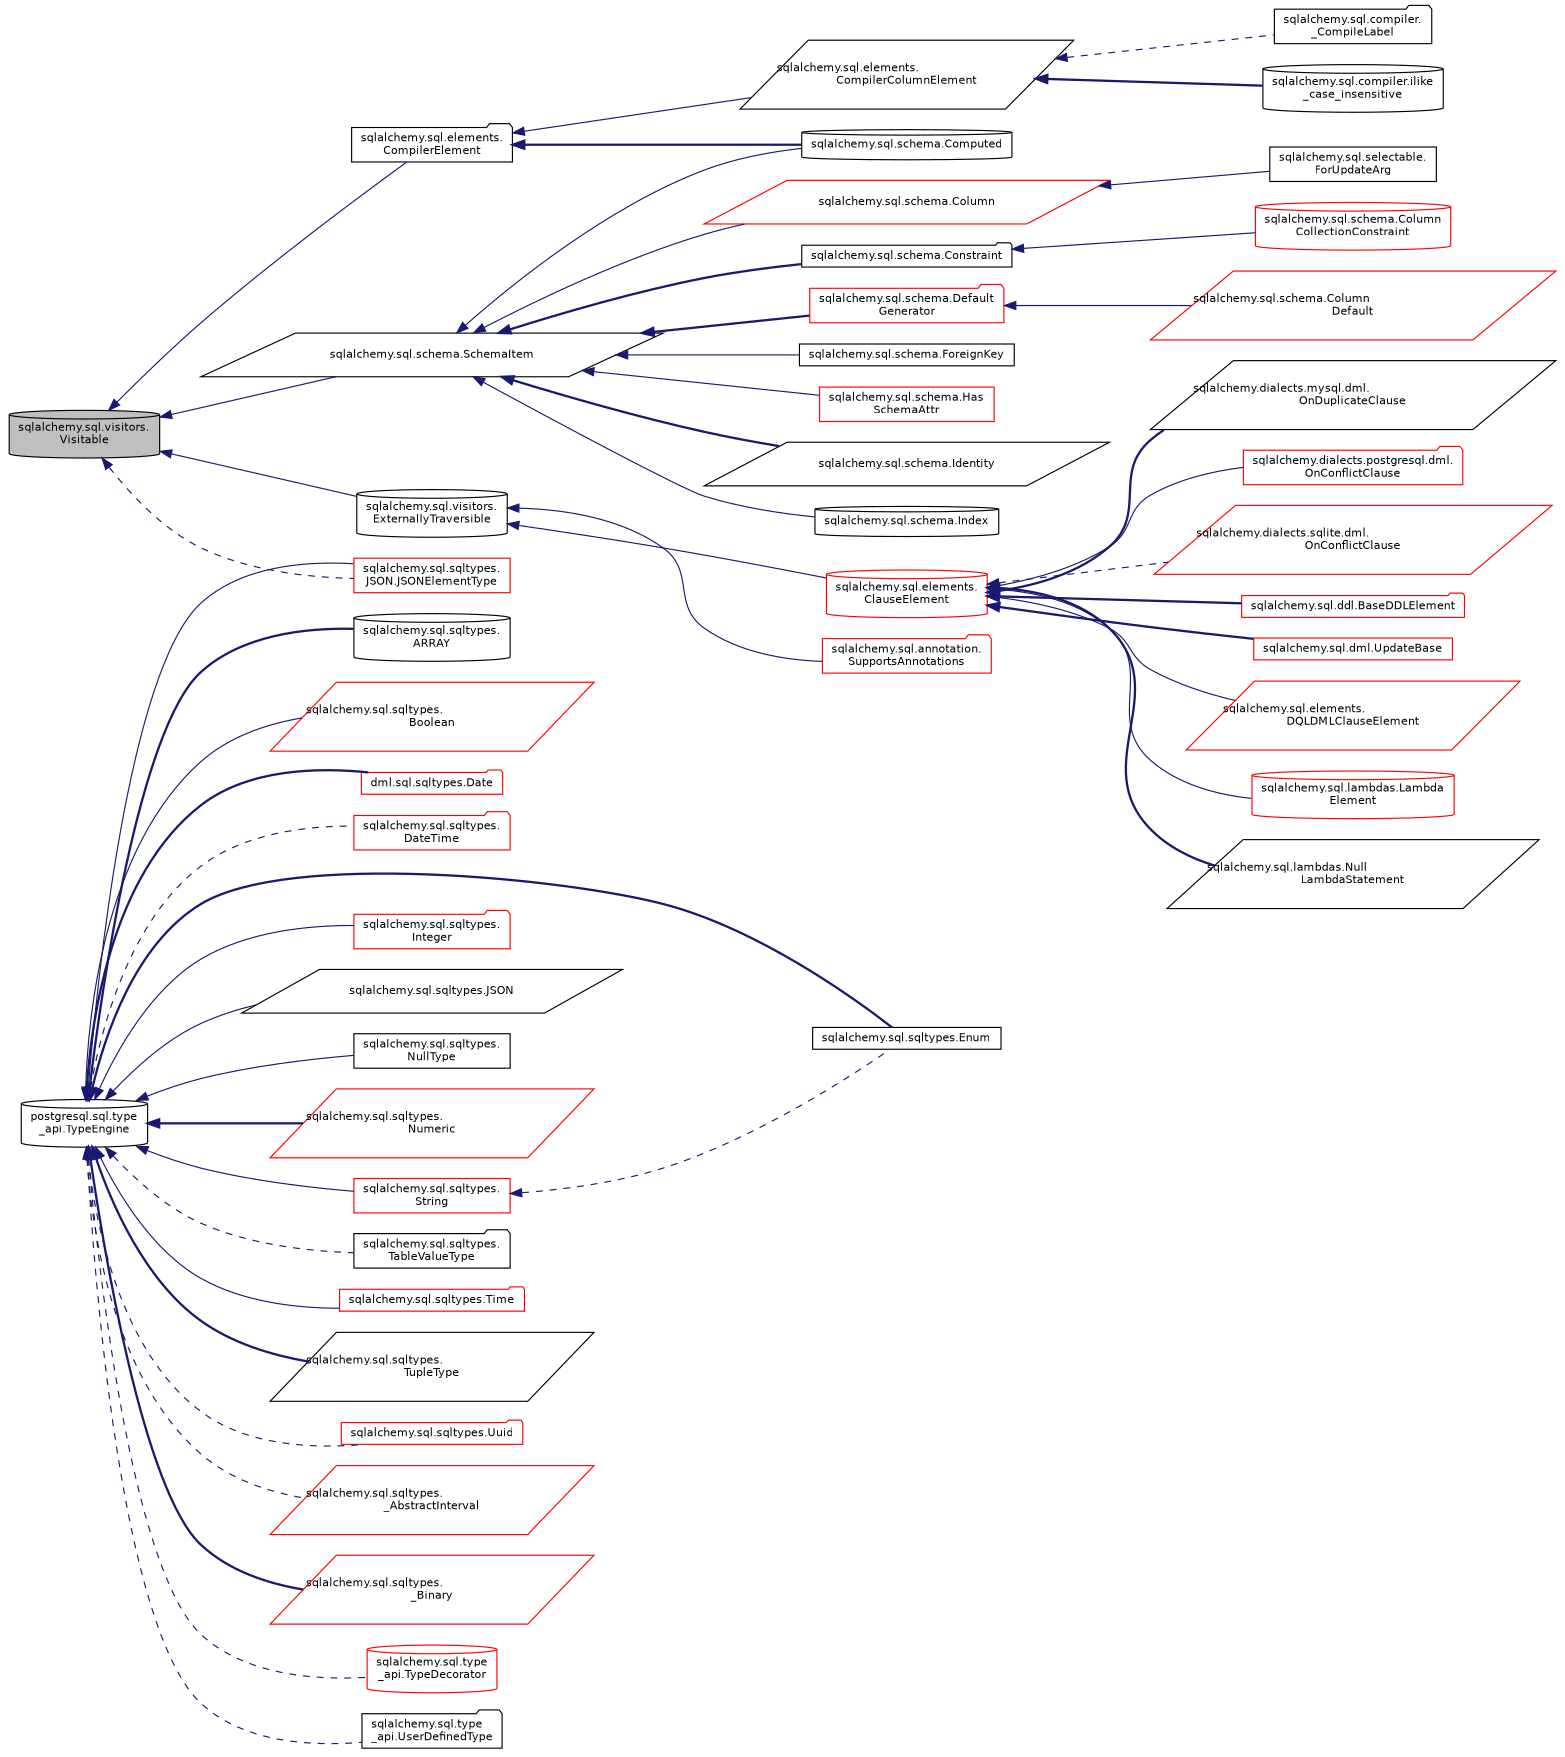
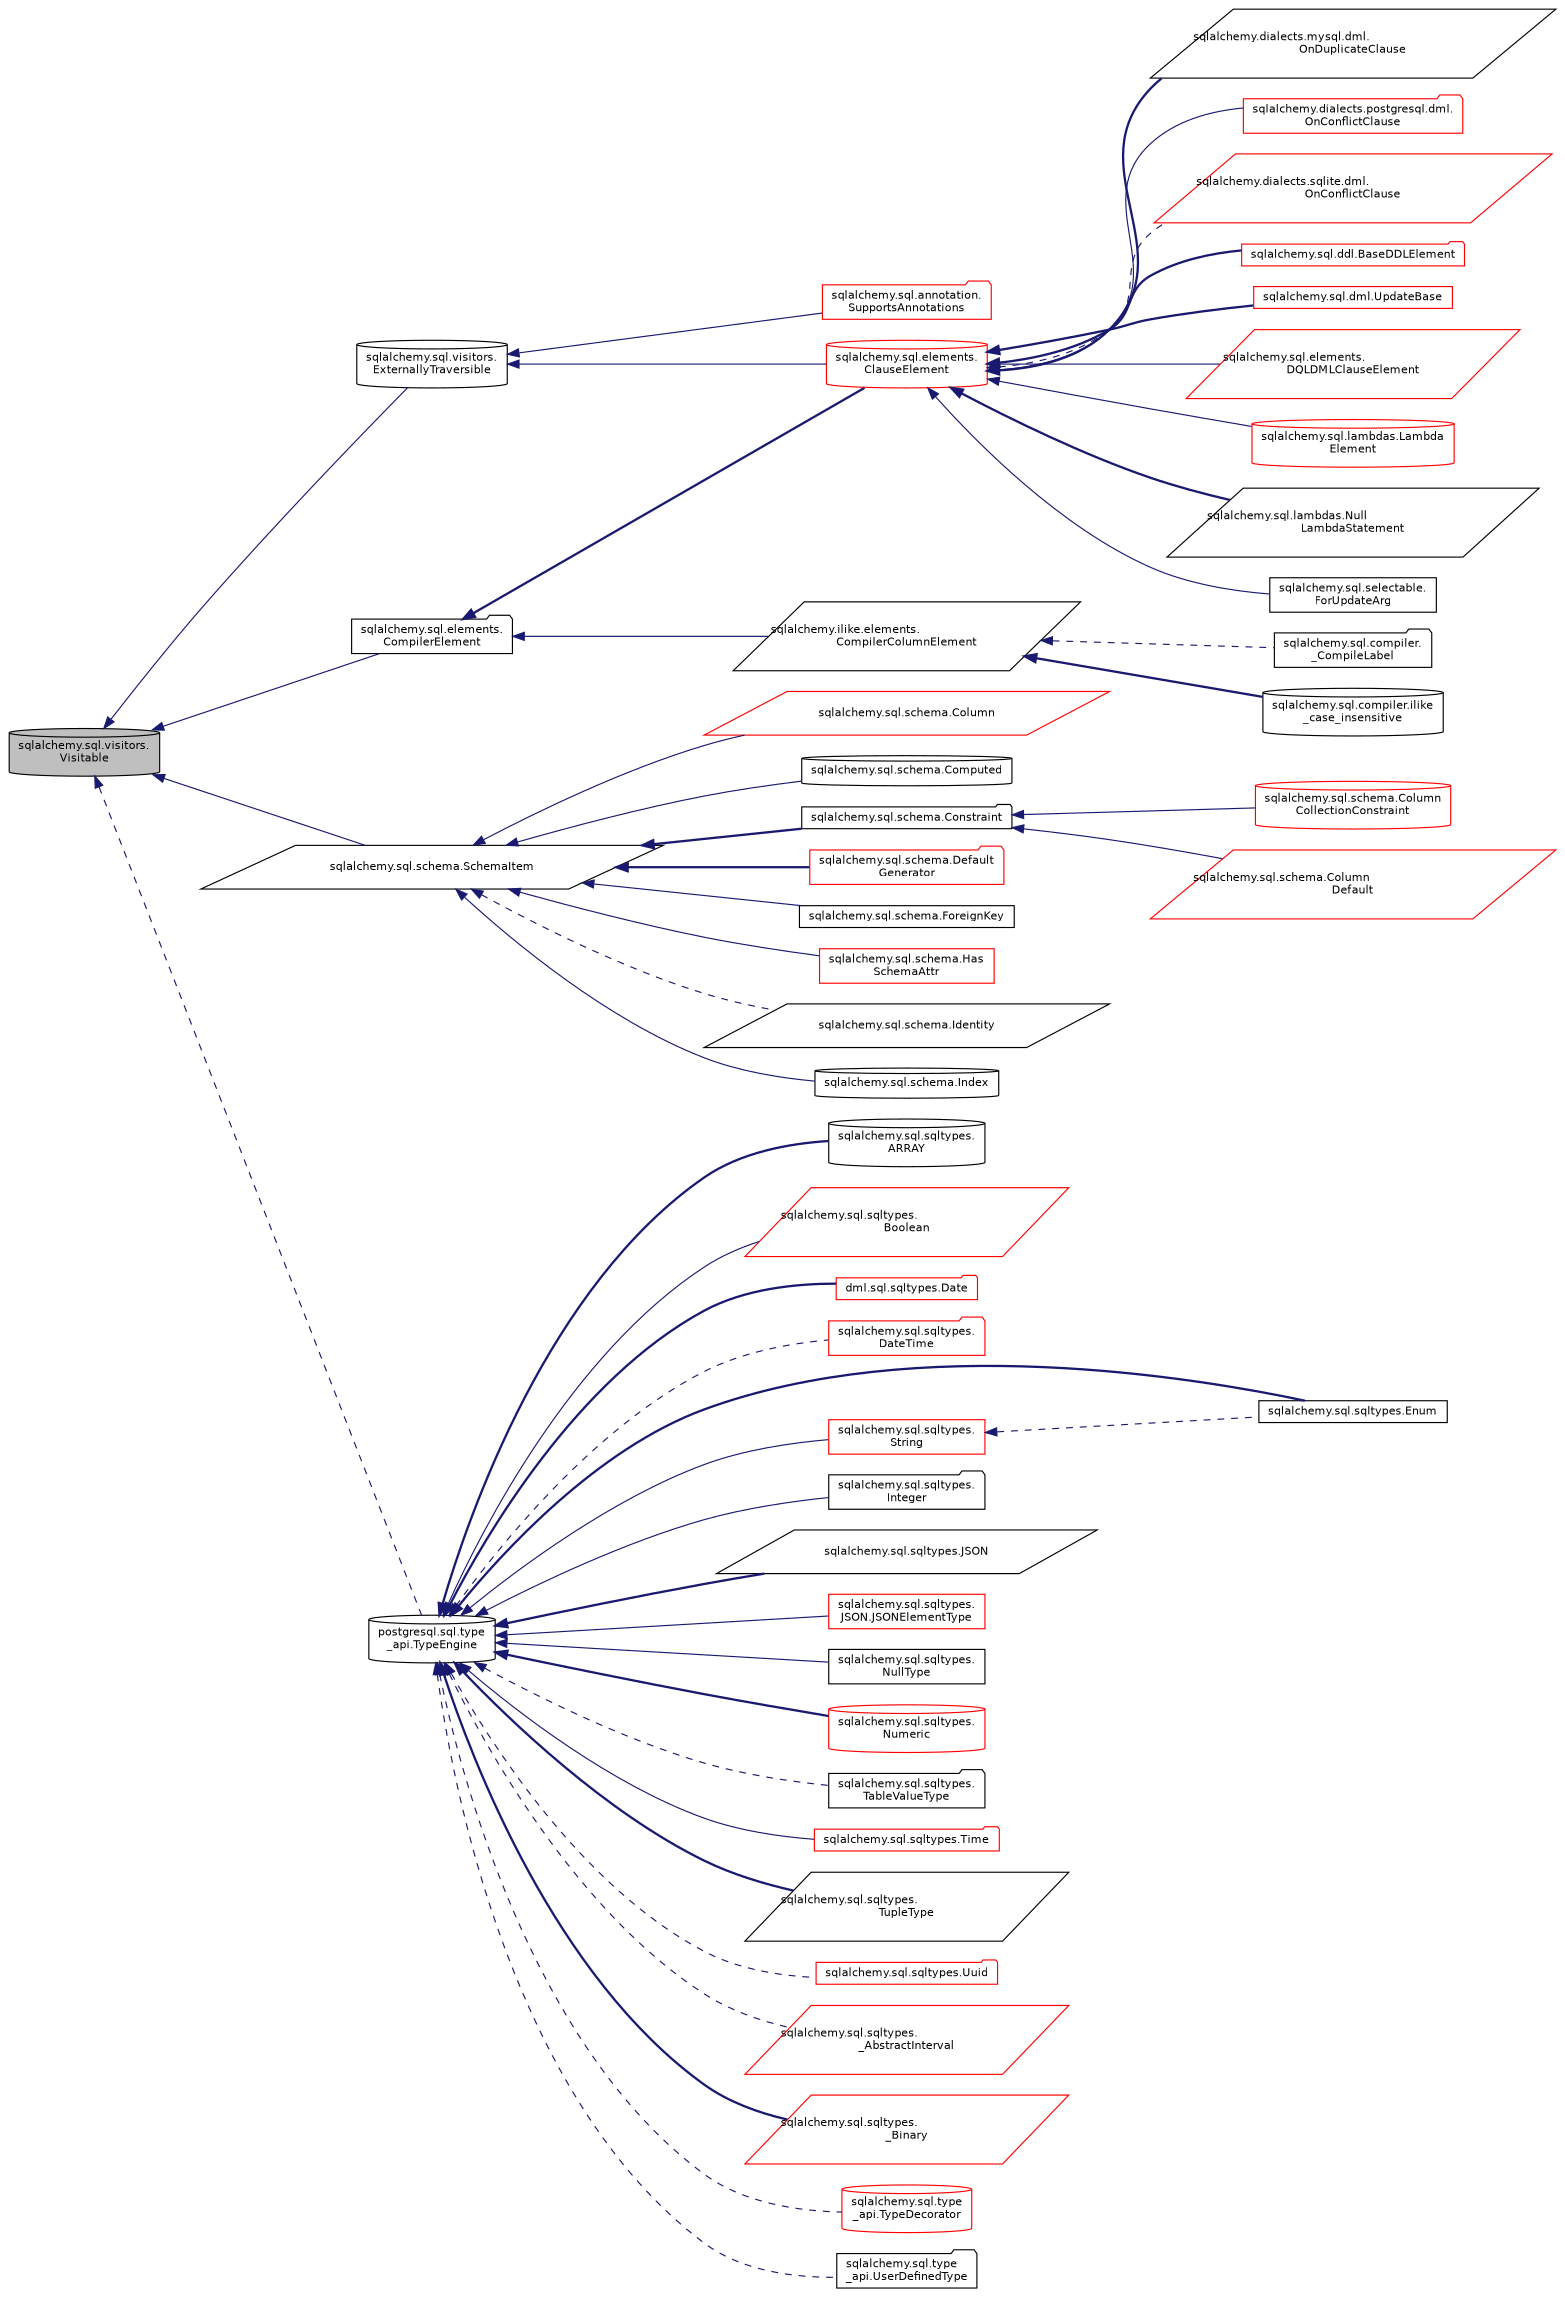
  digraph {
    fontname="DejaVu Sans"
    rankdir=LR
    node [color=red fillcolor=white fontname="DejaVu Sans" fontsize=10 shape=folder style=filled]
    edge [color=midnightblue dir=back fontname="DejaVu Sans" fontsize=10 labelfontname=Helvetica labelfontsize=10 style=solid]
    n1 [color=black fillcolor=grey75 fontcolor=black height=0.2 label="sqlalchemy.sql.visitors.\lVisitable" shape=cylinder width=0.4]
    n2 [color=black height=0.2 label="sqlalchemy.sql.elements.\lCompilerElement" width=0.4]
    n3 [color=black height=0.2 label="sqlalchemy.sql.schema.SchemaItem" shape=parallelogram width=0.4]
    n4 [color=black height=0.2 label="postgresql.sql.type\l_api.TypeEngine" shape=cylinder width=0.4]
    n5 [color=black height=0.2 label="sqlalchemy.sql.visitors.\lExternallyTraversible" shape=cylinder width=0.4]
    n6 [height=0.2 label="sqlalchemy.sql.elements.\lClauseElement" shape=cylinder width=0.4]
-   n7 [color=black height=0.2 label="sqlalchemy.sql.elements.\lCompilerColumnElement" shape=parallelogram width=0.4]
+   n7 [color=black height=0.2 label="sqlalchemy.ilike.elements.\lCompilerColumnElement" shape=parallelogram width=0.4]
    n8 [height=0.2 label="sqlalchemy.sql.schema.Column" shape=parallelogram width=0.4]
    n9 [color=black height=0.2 label="sqlalchemy.sql.schema.Computed" shape=cylinder width=0.4]
    n10 [color=black height=0.2 label="sqlalchemy.sql.schema.Constraint" width=0.4]
    n11 [height=0.2 label="sqlalchemy.sql.schema.Default\lGenerator" width=0.4]
    n12 [color=black height=0.2 label="sqlalchemy.sql.schema.ForeignKey" shape=box width=0.4]
    n13 [height=0.2 label="sqlalchemy.sql.schema.Has\lSchemaAttr" shape=box width=0.4]
    n14 [color=black height=0.2 label="sqlalchemy.sql.schema.Identity" shape=parallelogram width=0.4]
    n15 [color=black height=0.2 label="sqlalchemy.sql.schema.Index" shape=cylinder width=0.4]
    n16 [color=black height=0.2 label="sqlalchemy.sql.sqltypes.\lARRAY" shape=cylinder width=0.4]
    n17 [height=0.2 label="sqlalchemy.sql.sqltypes.\lBoolean" shape=parallelogram width=0.4]
    n18 [height=0.2 label="dml.sql.sqltypes.Date" width=0.4]
    n19 [height=0.2 label="sqlalchemy.sql.sqltypes.\lDateTime" width=0.4]
    n20 [color=black height=0.2 label="sqlalchemy.sql.sqltypes.Enum" shape=box width=0.4]
-   n21 [height=0.2 label="sqlalchemy.sql.sqltypes.\lInteger" width=0.4]
+   n21 [color=black height=0.2 label="sqlalchemy.sql.sqltypes.\lInteger" width=0.4]
    n22 [color=black height=0.2 label="sqlalchemy.sql.sqltypes.JSON" shape=parallelogram width=0.4]
    n23 [height=0.2 label="sqlalchemy.sql.sqltypes.\lJSON.JSONElementType" shape=box width=0.4]
    n24 [color=black height=0.2 label="sqlalchemy.sql.sqltypes.\lNullType" shape=box width=0.4]
-   n25 [height=0.2 label="sqlalchemy.sql.sqltypes.\lNumeric" shape=parallelogram width=0.4]
+   n25 [height=0.2 label="sqlalchemy.sql.sqltypes.\lNumeric" shape=cylinder width=0.4]
    n26 [height=0.2 label="sqlalchemy.sql.sqltypes.\lString" shape=box width=0.4]
    n27 [color=black height=0.2 label="sqlalchemy.sql.sqltypes.\lTableValueType" width=0.4]
    n28 [height=0.2 label="sqlalchemy.sql.sqltypes.Time" width=0.4]
    n29 [color=black height=0.2 label="sqlalchemy.sql.sqltypes.\lTupleType" shape=parallelogram width=0.4]
    n30 [height=0.2 label="sqlalchemy.sql.sqltypes.Uuid" width=0.4]
    n31 [height=0.2 label="sqlalchemy.sql.sqltypes.\l_AbstractInterval" shape=parallelogram width=0.4]
    n32 [height=0.2 label="sqlalchemy.sql.sqltypes.\l_Binary" shape=parallelogram width=0.4]
    n33 [height=0.2 label="sqlalchemy.sql.type\l_api.TypeDecorator" shape=cylinder width=0.4]
    n34 [color=black height=0.2 label="sqlalchemy.sql.type\l_api.UserDefinedType" width=0.4]
    n35 [height=0.2 label="sqlalchemy.sql.annotation.\lSupportsAnnotations" width=0.4]
    n36 [color=black height=0.2 label="sqlalchemy.dialects.mysql.dml.\lOnDuplicateClause" shape=parallelogram width=0.4]
    n37 [height=0.2 label="sqlalchemy.dialects.postgresql.dml.\lOnConflictClause" width=0.4]
    n38 [height=0.2 label="sqlalchemy.dialects.sqlite.dml.\lOnConflictClause" shape=parallelogram width=0.4]
    n39 [height=0.2 label="sqlalchemy.sql.ddl.BaseDDLElement" width=0.4]
    n40 [height=0.2 label="sqlalchemy.sql.dml.UpdateBase" shape=box width=0.4]
    n41 [height=0.2 label="sqlalchemy.sql.elements.\lDQLDMLClauseElement" shape=parallelogram width=0.4]
    n42 [height=0.2 label="sqlalchemy.sql.lambdas.Lambda\lElement" shape=cylinder width=0.4]
    n43 [color=black height=0.2 label="sqlalchemy.sql.lambdas.Null\lLambdaStatement" shape=parallelogram width=0.4]
    n44 [color=black height=0.2 label="sqlalchemy.sql.selectable.\lForUpdateArg" shape=box width=0.4]
    n45 [color=black height=0.2 label="sqlalchemy.sql.compiler.\l_CompileLabel" width=0.4]
    n46 [color=black height=0.2 label="sqlalchemy.sql.compiler.ilike\l_case_insensitive" shape=cylinder width=0.4]
    n47 [height=0.2 label="sqlalchemy.sql.schema.Column\lCollectionConstraint" shape=cylinder width=0.4]
    n48 [height=0.2 label="sqlalchemy.sql.schema.Column\lDefault" shape=parallelogram width=0.4]
    n1 -> n2
    n1 -> n3
-   n1 -> n23 [style=dashed]
+   n1 -> n4 [style=dashed]
    n1 -> n5
-   n2 -> n9 [style=bold]
+   n2 -> n6 [style=bold]
    n2 -> n7
    n3 -> n8
    n3 -> n9
    n3 -> n10 [style=bold]
    n3 -> n11 [style=bold]
    n3 -> n12
    n3 -> n13
-   n3 -> n14 [style=bold]
+   n3 -> n14 [style=dashed]
    n3 -> n15
    n4 -> n16 [style=bold]
    n4 -> n17
    n4 -> n18 [style=bold]
    n4 -> n19 [style=dashed]
    n4 -> n20 [style=bold]
    n4 -> n21
-   n4 -> n22
+   n4 -> n22 [style=bold]
    n4 -> n23
    n4 -> n24
    n4 -> n25 [style=bold]
    n4 -> n26
    n4 -> n27 [style=dashed]
    n4 -> n28
    n4 -> n29 [style=bold]
    n4 -> n30 [style=dashed]
    n4 -> n31 [style=dashed]
    n4 -> n32 [style=bold]
    n4 -> n33 [style=dashed]
    n4 -> n34 [style=dashed]
    n5 -> n6
    n5 -> n35
    n6 -> n36 [style=bold]
    n6 -> n37
    n6 -> n38 [style=dashed]
    n6 -> n39 [style=bold]
    n6 -> n40 [style=bold]
    n6 -> n41
    n6 -> n42
    n6 -> n43 [style=bold]
-   n8 -> n44
+   n6 -> n44
    n7 -> n45 [style=dashed]
    n7 -> n46 [style=bold]
    n10 -> n47
-   n11 -> n48
+   n10 -> n48
    n26 -> n20 [style=dashed]
  }
